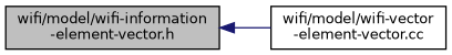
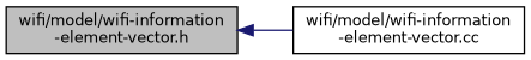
  digraph {
    rankdir=LR
    node [color=black fontname=Helvetica fontsize=10 shape=record style=filled]
    n1 [fillcolor=grey75 fontcolor=black height=0.2 label="wifi/model/wifi-information\l-element-vector.h" width=0.4]
-   n2 [fillcolor=white height=0.2 label="wifi/model/wifi-vector\l-element-vector.cc" width=0.4]
+   n2 [fillcolor=white height=0.2 label="wifi/model/wifi-information\l-element-vector.cc" width=0.4]
    n1 -> n2 [color=midnightblue dir=back fontname=Helvetica fontsize=10 labelfontname=Helvetica labelfontsize=10 style=solid]
  }
